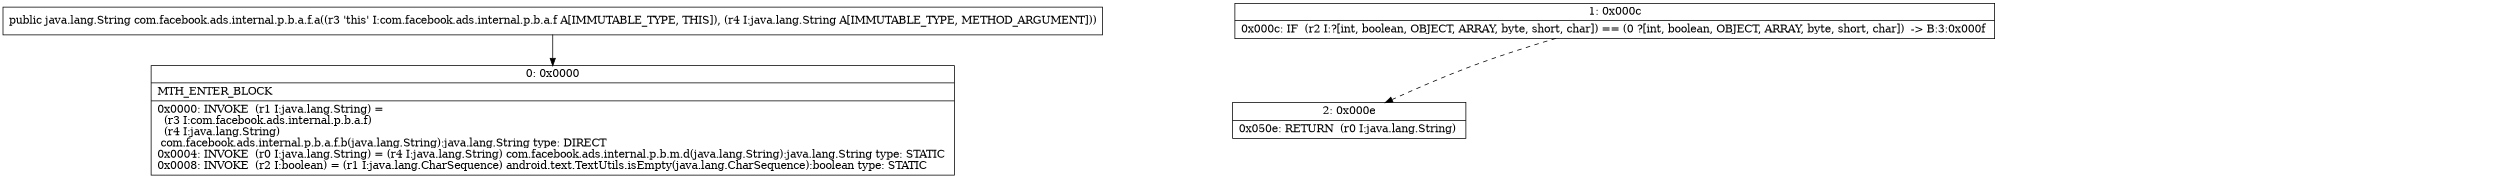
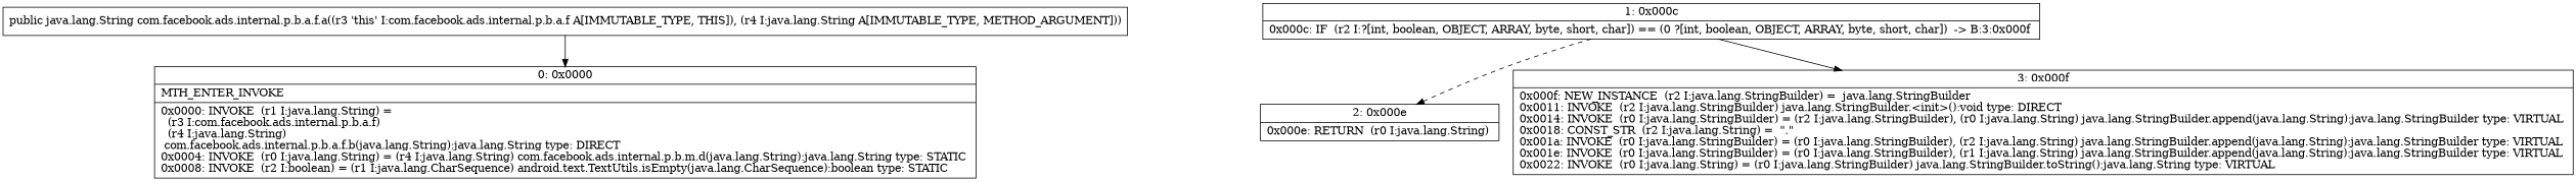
  digraph {
    node [shape=record]
-   n1 [label="{0\:\ 0x0000|MTH_ENTER_BLOCK\l|0x0000: INVOKE  (r1 I:java.lang.String) = \l  (r3 I:com.facebook.ads.internal.p.b.a.f)\l  (r4 I:java.lang.String)\l com.facebook.ads.internal.p.b.a.f.b(java.lang.String):java.lang.String type: DIRECT \l0x0004: INVOKE  (r0 I:java.lang.String) = (r4 I:java.lang.String) com.facebook.ads.internal.p.b.m.d(java.lang.String):java.lang.String type: STATIC \l0x0008: INVOKE  (r2 I:boolean) = (r1 I:java.lang.CharSequence) android.text.TextUtils.isEmpty(java.lang.CharSequence):boolean type: STATIC \l}"]
+   n1 [label="{0\:\ 0x0000|MTH_ENTER_INVOKE\l|0x0000: INVOKE  (r1 I:java.lang.String) = \l  (r3 I:com.facebook.ads.internal.p.b.a.f)\l  (r4 I:java.lang.String)\l com.facebook.ads.internal.p.b.a.f.b(java.lang.String):java.lang.String type: DIRECT \l0x0004: INVOKE  (r0 I:java.lang.String) = (r4 I:java.lang.String) com.facebook.ads.internal.p.b.m.d(java.lang.String):java.lang.String type: STATIC \l0x0008: INVOKE  (r2 I:boolean) = (r1 I:java.lang.CharSequence) android.text.TextUtils.isEmpty(java.lang.CharSequence):boolean type: STATIC \l}"]
    n2 [label="{1\:\ 0x000c|0x000c: IF  (r2 I:?[int, boolean, OBJECT, ARRAY, byte, short, char]) == (0 ?[int, boolean, OBJECT, ARRAY, byte, short, char])  \-\> B:3:0x000f \l}"]
-   n3 [label="{2\:\ 0x000e|0x050e: RETURN  (r0 I:java.lang.String) \l}"]
+   n3 [label="{2\:\ 0x000e|0x000e: RETURN  (r0 I:java.lang.String) \l}"]
+   n4 [label="{3\:\ 0x000f|0x000f: NEW_INSTANCE  (r2 I:java.lang.StringBuilder) =  java.lang.StringBuilder \l0x0011: INVOKE  (r2 I:java.lang.StringBuilder) java.lang.StringBuilder.\<init\>():void type: DIRECT \l0x0014: INVOKE  (r0 I:java.lang.StringBuilder) = (r2 I:java.lang.StringBuilder), (r0 I:java.lang.String) java.lang.StringBuilder.append(java.lang.String):java.lang.StringBuilder type: VIRTUAL \l0x0018: CONST_STR  (r2 I:java.lang.String) =  \".\" \l0x001a: INVOKE  (r0 I:java.lang.StringBuilder) = (r0 I:java.lang.StringBuilder), (r2 I:java.lang.String) java.lang.StringBuilder.append(java.lang.String):java.lang.StringBuilder type: VIRTUAL \l0x001e: INVOKE  (r0 I:java.lang.StringBuilder) = (r0 I:java.lang.StringBuilder), (r1 I:java.lang.String) java.lang.StringBuilder.append(java.lang.String):java.lang.StringBuilder type: VIRTUAL \l0x0022: INVOKE  (r0 I:java.lang.String) = (r0 I:java.lang.StringBuilder) java.lang.StringBuilder.toString():java.lang.String type: VIRTUAL \l}"]
    n5 [label="{public java.lang.String com.facebook.ads.internal.p.b.a.f.a((r3 'this' I:com.facebook.ads.internal.p.b.a.f A[IMMUTABLE_TYPE, THIS]), (r4 I:java.lang.String A[IMMUTABLE_TYPE, METHOD_ARGUMENT])) }"]
    n2 -> n3 [style=dashed]
+   n2 -> n4
    n5 -> n1
  }
